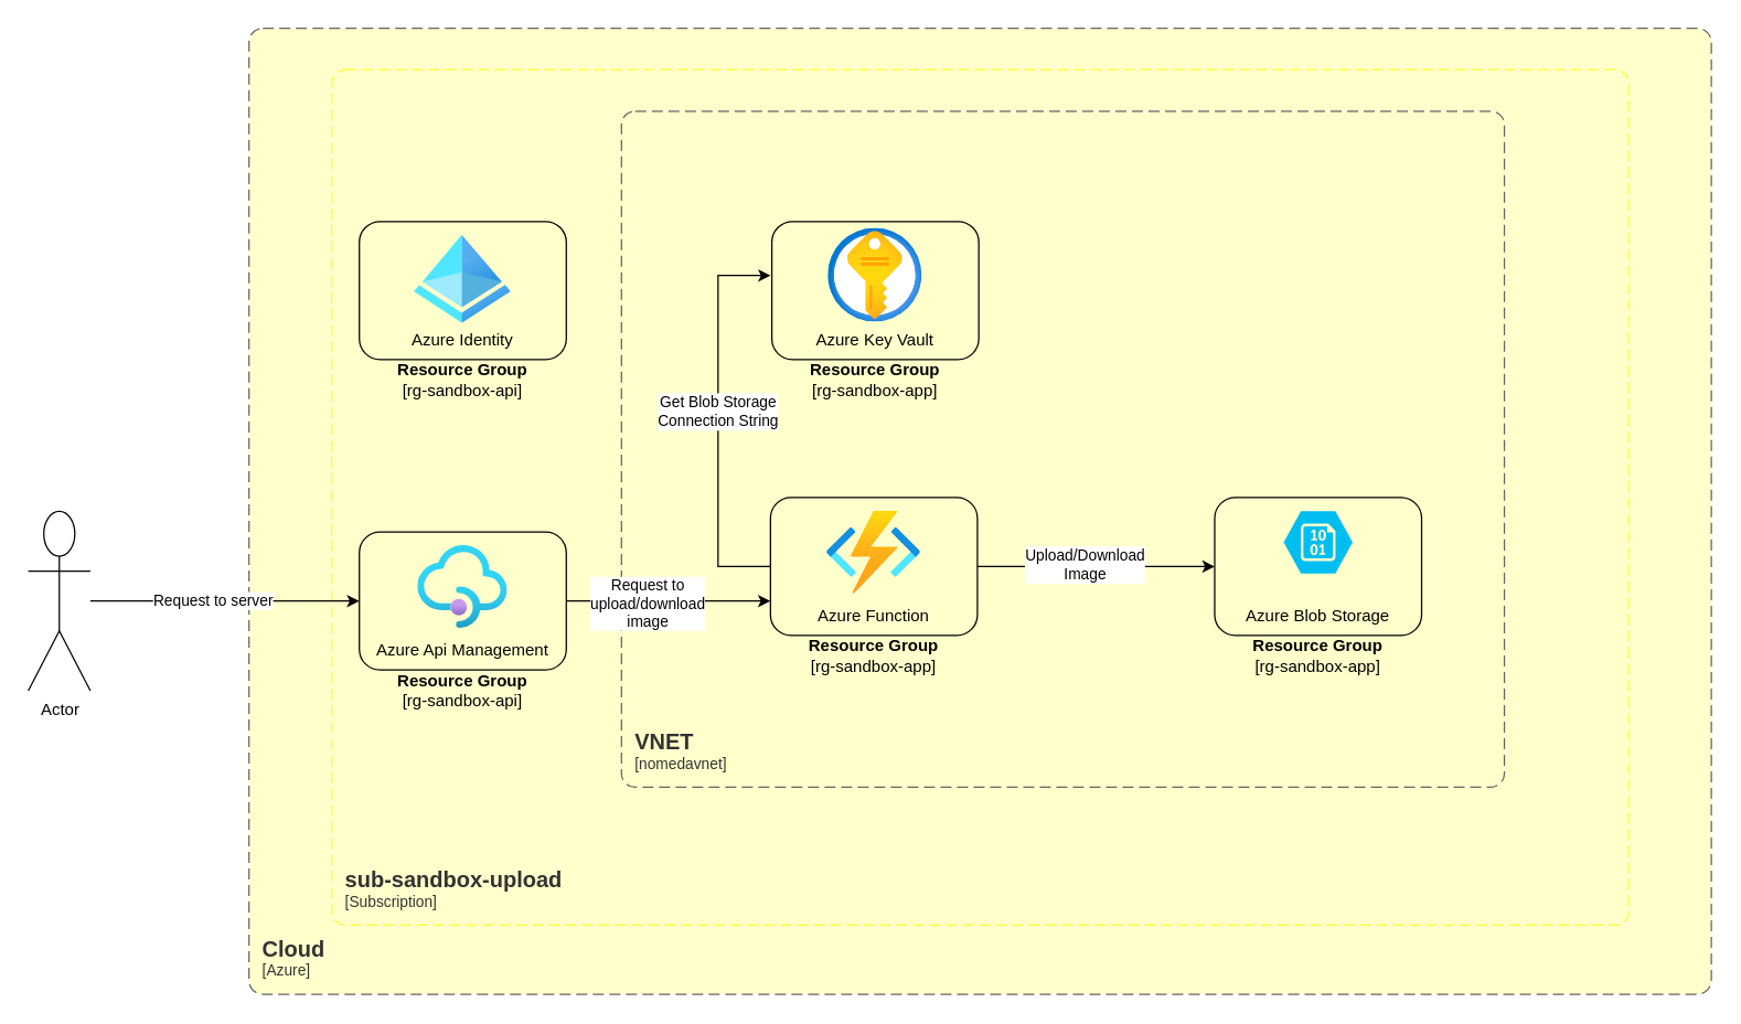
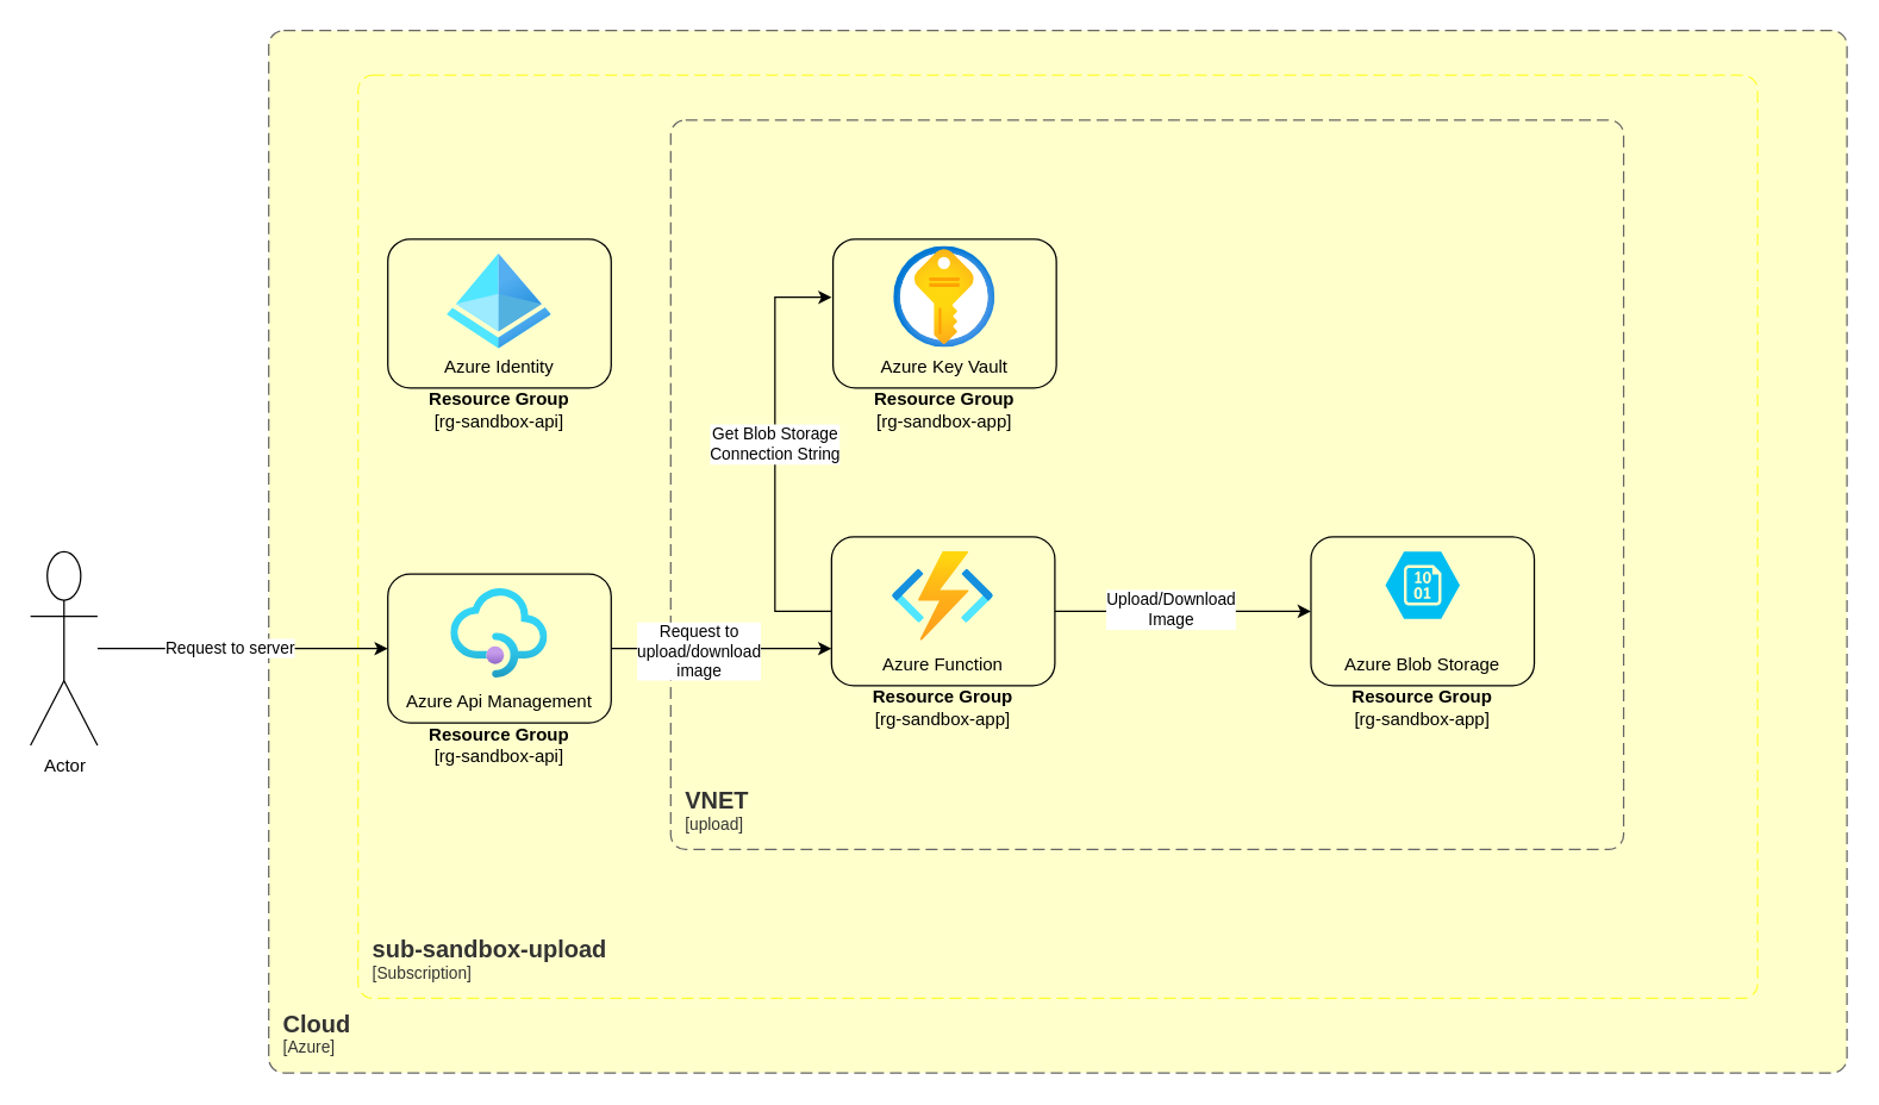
  <mxCell id="0" />
  <mxCell id="1" parent="0" />
  <mxCell id="2" value="&lt;font style=&quot;font-size: 16px&quot;&gt;&lt;b&gt;&lt;div style=&quot;text-align: left&quot;&gt;Cloud&lt;/div&gt;&lt;/b&gt;&lt;/font&gt;&lt;div style=&quot;text-align: left&quot;&gt;[Azure]&lt;/div&gt;" style="rounded=1;fontSize=11;whiteSpace=wrap;html=1;dashed=1;arcSize=20;fillColor=#ffffcc;strokeColor=#666666;fontColor=#333333;labelBackgroundColor=none;align=left;verticalAlign=bottom;labelBorderColor=none;spacingTop=0;spacing=10;dashPattern=8 4;metaEdit=1;rotatable=0;perimeter=rectanglePerimeter;noLabel=0;labelPadding=0;allowArrows=0;connectable=0;expand=0;recursiveResize=0;editable=1;pointerEvents=0;absoluteArcSize=1;points=[[0.25,0,0],[0.5,0,0],[0.75,0,0],[1,0.25,0],[1,0.5,0],[1,0.75,0],[0.75,1,0],[0.5,1,0],[0.25,1,0],[0,0.75,0],[0,0.5,0],[0,0.25,0]];" parent="1" vertex="1"><mxGeometry x="180" y="20" width="1060" height="700" as="geometry" /></mxCell>
  <mxCell id="3" value="&lt;font style=&quot;font-size: 16px&quot;&gt;&lt;b&gt;&lt;div style=&quot;text-align: left&quot;&gt;sub-sandbox-upload&lt;/div&gt;&lt;/b&gt;&lt;/font&gt;&lt;div style=&quot;text-align: left&quot;&gt;[Subscription]&lt;/div&gt;" style="rounded=1;fontSize=11;whiteSpace=wrap;html=1;dashed=1;arcSize=20;fillColor=#FFFFCC;strokeColor=#FFFF31;fontColor=#333333;labelBackgroundColor=none;align=left;verticalAlign=bottom;labelBorderColor=none;spacingTop=0;spacing=10;dashPattern=8 4;metaEdit=1;rotatable=0;perimeter=rectanglePerimeter;noLabel=0;labelPadding=0;allowArrows=0;connectable=0;expand=0;recursiveResize=0;editable=1;pointerEvents=0;absoluteArcSize=1;points=[[0.25,0,0],[0.5,0,0],[0.75,0,0],[1,0.25,0],[1,0.5,0],[1,0.75,0],[0.75,1,0],[0.5,1,0],[0.25,1,0],[0,0.75,0],[0,0.5,0],[0,0.25,0]];" parent="1" vertex="1"><mxGeometry x="240" y="50" width="940" height="620" as="geometry" /></mxCell>
- <mxCell id="4" value="&lt;font style=&quot;font-size: 16px&quot;&gt;&lt;b&gt;&lt;div style=&quot;text-align: left&quot;&gt;VNET&lt;/div&gt;&lt;/b&gt;&lt;/font&gt;&lt;div style=&quot;text-align: left&quot;&gt;[nomedavnet]&lt;/div&gt;" style="rounded=1;fontSize=11;whiteSpace=wrap;html=1;dashed=1;arcSize=20;fillColor=none;strokeColor=#666666;fontColor=#333333;labelBackgroundColor=none;align=left;verticalAlign=bottom;labelBorderColor=none;spacingTop=0;spacing=10;dashPattern=8 4;metaEdit=1;rotatable=0;perimeter=rectanglePerimeter;noLabel=0;labelPadding=0;allowArrows=0;connectable=0;expand=0;recursiveResize=0;editable=1;pointerEvents=0;absoluteArcSize=1;points=[[0.25,0,0],[0.5,0,0],[0.75,0,0],[1,0.25,0],[1,0.5,0],[1,0.75,0],[0.75,1,0],[0.5,1,0],[0.25,1,0],[0,0.75,0],[0,0.5,0],[0,0.25,0]];" parent="1" vertex="1"><mxGeometry x="450" y="80" width="640" height="490" as="geometry" /></mxCell>
+ <mxCell id="4" value="&lt;font style=&quot;font-size: 16px&quot;&gt;&lt;b&gt;&lt;div style=&quot;text-align: left&quot;&gt;VNET&lt;/div&gt;&lt;/b&gt;&lt;/font&gt;&lt;div style=&quot;text-align: left&quot;&gt;[upload]&lt;/div&gt;" style="rounded=1;fontSize=11;whiteSpace=wrap;html=1;dashed=1;arcSize=20;fillColor=none;strokeColor=#666666;fontColor=#333333;labelBackgroundColor=none;align=left;verticalAlign=bottom;labelBorderColor=none;spacingTop=0;spacing=10;dashPattern=8 4;metaEdit=1;rotatable=0;perimeter=rectanglePerimeter;noLabel=0;labelPadding=0;allowArrows=0;connectable=0;expand=0;recursiveResize=0;editable=1;pointerEvents=0;absoluteArcSize=1;points=[[0.25,0,0],[0.5,0,0],[0.75,0,0],[1,0.25,0],[1,0.5,0],[1,0.75,0],[0.75,1,0],[0.5,1,0],[0.25,1,0],[0,0.75,0],[0,0.5,0],[0,0.25,0]];" parent="1" vertex="1"><mxGeometry x="450" y="80" width="640" height="490" as="geometry" /></mxCell>
  <mxCell id="5" value="" style="group" parent="1" vertex="1" connectable="0"><mxGeometry x="558" y="360" width="150" height="130" as="geometry" /></mxCell>
  <mxCell id="6" value="&lt;br&gt;&lt;br&gt;&lt;br&gt;&lt;br&gt;&lt;br&gt;Azure Function" style="rounded=1;whiteSpace=wrap;html=1;fillColor=none;" parent="5" vertex="1"><mxGeometry width="150" height="100" as="geometry" /></mxCell>
  <mxCell id="7" value="" style="image;aspect=fixed;html=1;points=[];align=center;fontSize=12;image=img/lib/azure2/compute/Function_Apps.svg;" parent="5" vertex="1"><mxGeometry x="41" y="10" width="68" height="60" as="geometry" /></mxCell>
  <mxCell id="8" value="&lt;b&gt;Resource Group&lt;/b&gt;&lt;br&gt;[rg-sandbox&lt;font style=&quot;color: rgb(0, 0, 0);&quot;&gt;-&lt;span style=&quot;background-color: transparent;&quot;&gt;app]&lt;/span&gt;&lt;/font&gt;" style="text;html=1;align=center;verticalAlign=middle;whiteSpace=wrap;rounded=0;fontColor=#000000;" parent="5" vertex="1"><mxGeometry x="15" y="100" width="120" height="30" as="geometry" /></mxCell>
  <mxCell id="9" value="" style="group" parent="1" vertex="1" connectable="0"><mxGeometry x="559" y="160" width="150" height="130" as="geometry" /></mxCell>
  <mxCell id="10" value="&lt;br&gt;&lt;br&gt;&lt;br&gt;&lt;br&gt;&lt;br&gt;Azure Key Vault" style="rounded=1;whiteSpace=wrap;html=1;fillColor=none;" parent="9" vertex="1"><mxGeometry width="150" height="100" as="geometry" /></mxCell>
  <mxCell id="11" value="&lt;b&gt;Resource Group&lt;/b&gt;&lt;br&gt;[rg-sandbox&lt;font style=&quot;color: rgb(0, 0, 0);&quot;&gt;-&lt;span style=&quot;background-color: transparent;&quot;&gt;app]&lt;/span&gt;&lt;/font&gt;" style="text;html=1;align=center;verticalAlign=middle;whiteSpace=wrap;rounded=0;fontColor=#000000;" parent="9" vertex="1"><mxGeometry x="15" y="100" width="120" height="30" as="geometry" /></mxCell>
  <mxCell id="12" value="" style="image;aspect=fixed;html=1;points=[];align=center;fontSize=12;image=img/lib/azure2/security/Key_Vaults.svg;" parent="9" vertex="1"><mxGeometry x="41" y="5" width="68" height="68" as="geometry" /></mxCell>
  <mxCell id="13" style="edgeStyle=orthogonalEdgeStyle;rounded=0;orthogonalLoop=1;jettySize=auto;html=1;exitX=0;exitY=0.5;exitDx=0;exitDy=0;entryX=-0.006;entryY=0.391;entryDx=0;entryDy=0;entryPerimeter=0;" parent="1" source="6" target="10" edge="1"><mxGeometry relative="1" as="geometry"><Array as="points"><mxPoint x="520" y="410" /><mxPoint x="520" y="199" /></Array></mxGeometry></mxCell>
  <mxCell id="14" value="Get Blob Storage&lt;br&gt;Connection String" style="edgeLabel;html=1;align=center;verticalAlign=middle;resizable=0;points=[];" parent="13" vertex="1" connectable="0"><mxGeometry x="0.05" y="1" relative="1" as="geometry"><mxPoint as="offset" /></mxGeometry></mxCell>
  <mxCell id="15" value="" style="group" parent="1" vertex="1" connectable="0"><mxGeometry x="880" y="360" width="150" height="130" as="geometry" /></mxCell>
  <mxCell id="16" value="&lt;br&gt;&lt;br&gt;&lt;br&gt;&lt;br&gt;&lt;br&gt;Azure Blob Storage" style="rounded=1;whiteSpace=wrap;html=1;fillColor=none;" parent="15" vertex="1"><mxGeometry width="150" height="100" as="geometry" /></mxCell>
  <mxCell id="17" value="&lt;b&gt;Resource Group&lt;/b&gt;&lt;br&gt;[rg-sandbox&lt;font style=&quot;color: rgb(0, 0, 0);&quot;&gt;-&lt;span style=&quot;background-color: transparent;&quot;&gt;app]&lt;/span&gt;&lt;/font&gt;" style="text;html=1;align=center;verticalAlign=middle;whiteSpace=wrap;rounded=0;fontColor=#000000;" parent="15" vertex="1"><mxGeometry x="15" y="100" width="120" height="30" as="geometry" /></mxCell>
  <mxCell id="18" value="" style="verticalLabelPosition=bottom;html=1;verticalAlign=top;align=center;strokeColor=none;fillColor=#00BEF2;shape=mxgraph.azure.storage_blob;" parent="15" vertex="1"><mxGeometry x="50" y="10" width="50" height="45" as="geometry" /></mxCell>
  <mxCell id="19" style="edgeStyle=orthogonalEdgeStyle;rounded=0;orthogonalLoop=1;jettySize=auto;html=1;" parent="1" source="6" target="16" edge="1"><mxGeometry relative="1" as="geometry" /></mxCell>
  <mxCell id="20" value="Upload/Download&lt;br&gt;Image" style="edgeLabel;html=1;align=center;verticalAlign=middle;resizable=0;points=[];" parent="19" vertex="1" connectable="0"><mxGeometry x="-0.104" y="2" relative="1" as="geometry"><mxPoint as="offset" /></mxGeometry></mxCell>
  <mxCell id="21" value="" style="group" parent="1" vertex="1" connectable="0"><mxGeometry x="260" y="385" width="150" height="130" as="geometry" /></mxCell>
  <mxCell id="22" value="&lt;br&gt;&lt;br&gt;&lt;br&gt;&lt;br&gt;&lt;br&gt;Azure Api Management" style="rounded=1;whiteSpace=wrap;html=1;fillColor=none;" parent="21" vertex="1"><mxGeometry width="150" height="100" as="geometry" /></mxCell>
  <mxCell id="23" value="&lt;b&gt;Resource Group&lt;/b&gt;&lt;br&gt;[rg-sandbox&lt;font style=&quot;color: rgb(0, 0, 0);&quot;&gt;-&lt;span style=&quot;background-color: transparent;&quot;&gt;api]&lt;/span&gt;&lt;/font&gt;" style="text;html=1;align=center;verticalAlign=middle;whiteSpace=wrap;rounded=0;fontColor=#000000;" parent="21" vertex="1"><mxGeometry x="15" y="100" width="120" height="30" as="geometry" /></mxCell>
  <mxCell id="24" value="" style="image;aspect=fixed;html=1;points=[];align=center;fontSize=12;image=img/lib/azure2/app_services/API_Management_Services.svg;" parent="21" vertex="1"><mxGeometry x="42.5" y="10" width="65" height="60" as="geometry" /></mxCell>
  <mxCell id="25" style="edgeStyle=orthogonalEdgeStyle;rounded=0;orthogonalLoop=1;jettySize=auto;html=1;entryX=0;entryY=0.75;entryDx=0;entryDy=0;" parent="1" source="22" target="6" edge="1"><mxGeometry relative="1" as="geometry" /></mxCell>
  <mxCell id="26" value="Request to&lt;br&gt;upload/download&lt;br&gt;image" style="edgeLabel;html=1;align=center;verticalAlign=middle;resizable=0;points=[];" parent="25" vertex="1" connectable="0"><mxGeometry x="-0.222" y="-1" relative="1" as="geometry"><mxPoint as="offset" /></mxGeometry></mxCell>
  <mxCell id="27" style="edgeStyle=orthogonalEdgeStyle;rounded=0;orthogonalLoop=1;jettySize=auto;html=1;" parent="1" source="29" target="22" edge="1"><mxGeometry relative="1" as="geometry" /></mxCell>
  <mxCell id="28" value="Request to server" style="edgeLabel;html=1;align=center;verticalAlign=middle;resizable=0;points=[];" parent="27" vertex="1" connectable="0"><mxGeometry x="-0.1" y="1" relative="1" as="geometry"><mxPoint as="offset" /></mxGeometry></mxCell>
  <mxCell id="29" value="Actor" style="shape=umlActor;verticalLabelPosition=bottom;verticalAlign=top;html=1;outlineConnect=0;" parent="1" vertex="1"><mxGeometry x="20" y="370" width="45" height="130" as="geometry" /></mxCell>
  <mxCell id="30" value="" style="group" vertex="1" connectable="0" parent="1"><mxGeometry x="260" y="160" width="150" height="130" as="geometry" /></mxCell>
  <mxCell id="31" value="&lt;br&gt;&lt;br&gt;&lt;br&gt;&lt;br&gt;&lt;br&gt;Azure Identity" style="rounded=1;whiteSpace=wrap;html=1;fillColor=none;" vertex="1" parent="30"><mxGeometry width="150" height="100" as="geometry" /></mxCell>
  <mxCell id="32" value="&lt;b&gt;Resource Group&lt;/b&gt;&lt;br&gt;[rg-sandbox&lt;font style=&quot;color: rgb(0, 0, 0);&quot;&gt;-&lt;span style=&quot;background-color: transparent;&quot;&gt;api]&lt;/span&gt;&lt;/font&gt;" style="text;html=1;align=center;verticalAlign=middle;whiteSpace=wrap;rounded=0;fontColor=#000000;" vertex="1" parent="30"><mxGeometry x="15" y="100" width="120" height="30" as="geometry" /></mxCell>
  <mxCell id="33" value="" style="image;aspect=fixed;html=1;points=[];align=center;fontSize=12;image=img/lib/azure2/identity/Azure_Active_Directory.svg;" vertex="1" parent="30"><mxGeometry x="40" y="10" width="70" height="64" as="geometry" /></mxCell>
